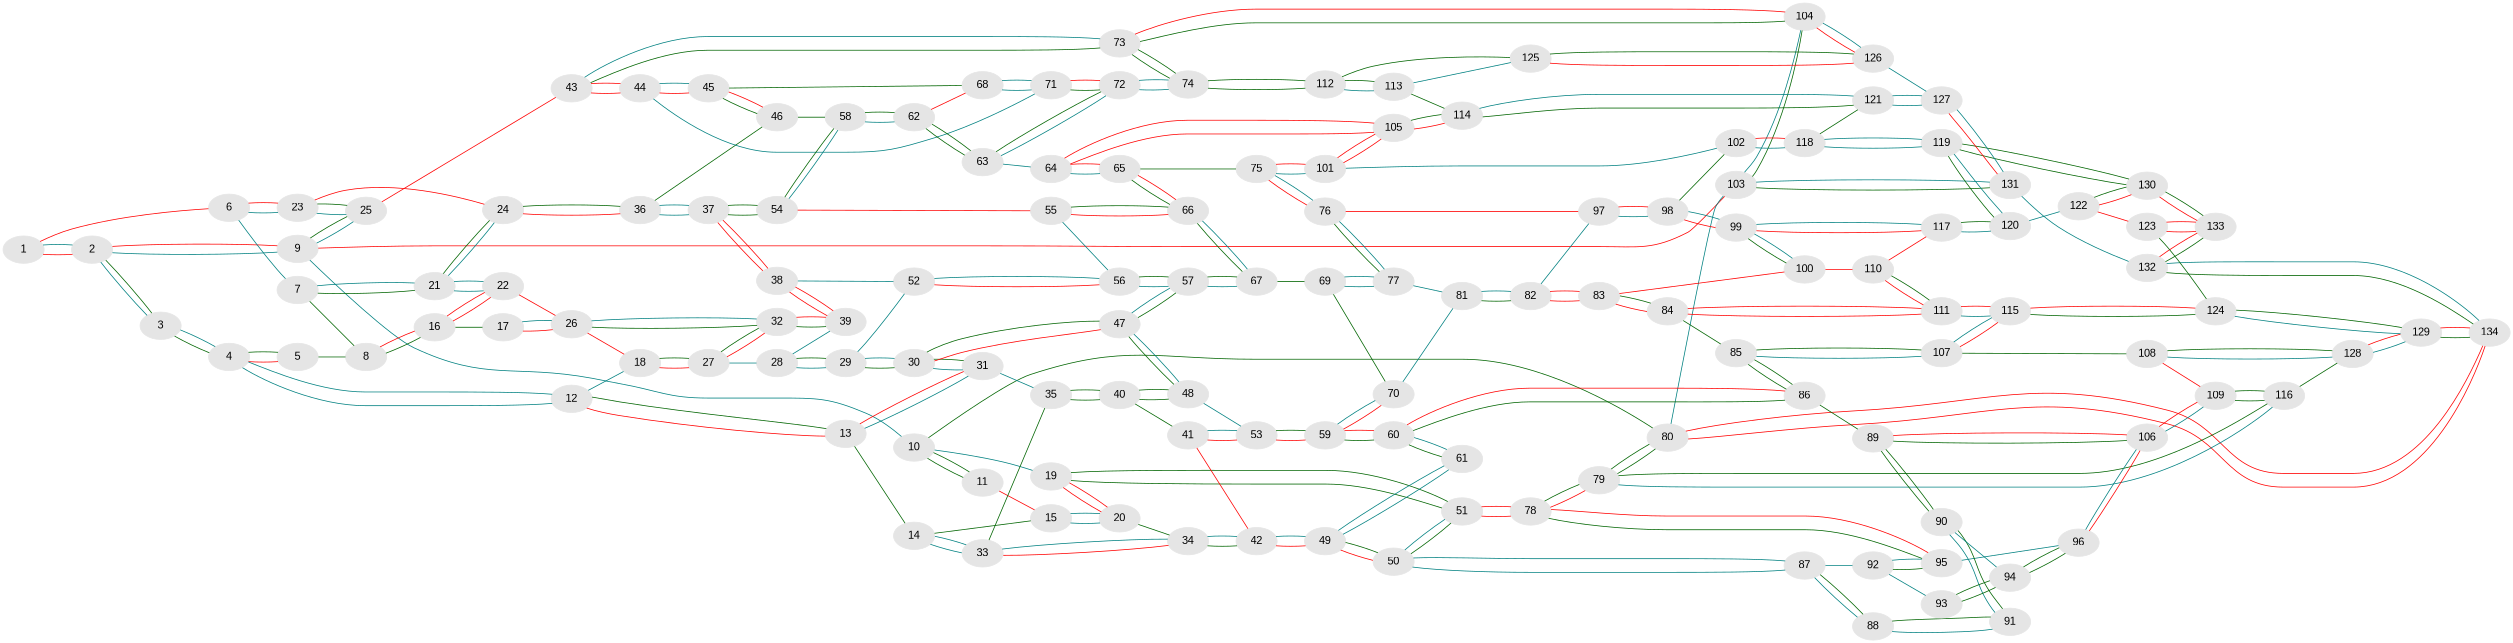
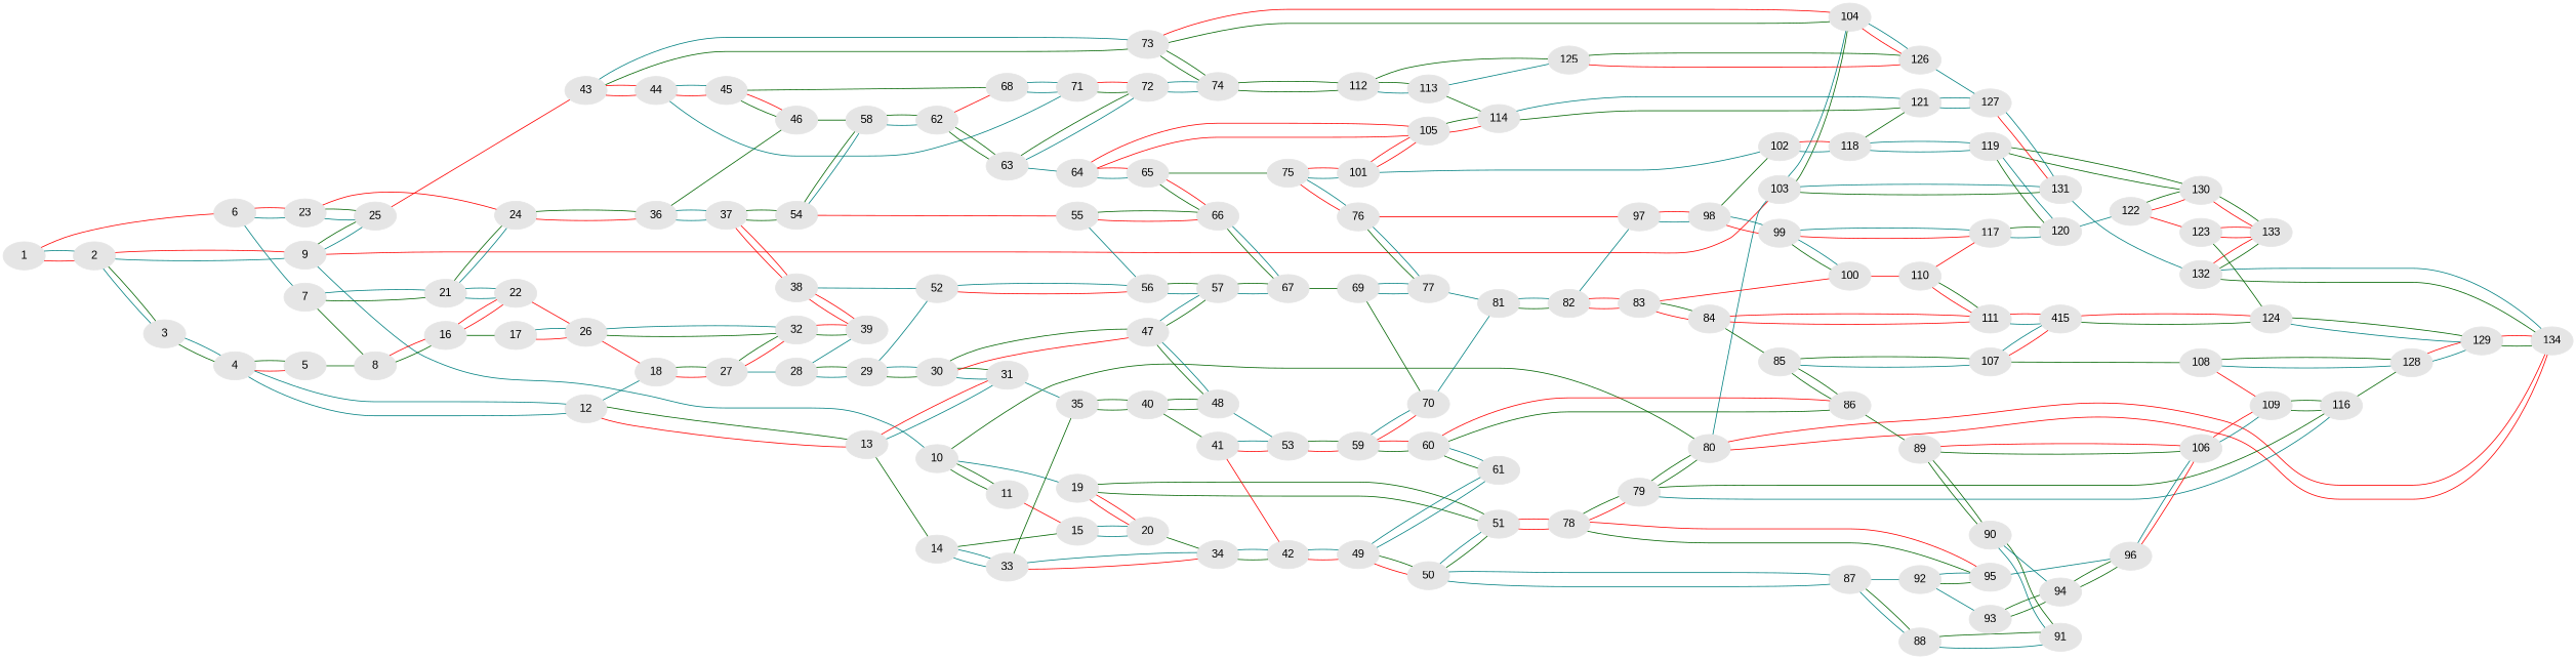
  graph {
    fontname="Liberation Sans"
    rankdir=LR
    node [color=gray90 fontname="Liberation Sans" style=filled]
    edge [color=darkgreen fontname="Liberation Sans"]
    1
    2
    6
    3
    9
    7
    23
    4
    10
    25
    103
    5
    12
    8
    13
    18
    16
    21
    24
    22
    17
    11
    19
    80
    43
    104
    131
    15
    20
    51
    134
    14
    31
    27
    33
    35
    34
    26
    32
    28
    78
    42
    36
    37
    46
    44
    73
    39
    29
    30
    52
    47
    56
    48
    57
    40
    49
    41
    38
    54
    58
    55
    53
    59
    50
    61
    45
    71
    74
    68
    72
    62
    67
    87
    88
    92
    79
    95
    60
    70
    66
    69
    63
    86
    81
    89
    64
    65
    105
    75
    114
    76
    101
    77
    82
    112
    126
    113
    125
    97
    102
    98
    116
    96
    128
    83
    84
    100
    85
    111
    110
    107
-   115
+   115 [label=415]
    108
    90
    106
    91
    93
    94
    109
    99
    117
    118
    120
    121
    119
    132
    127
    124
    129
    122
    130
    133
    123
    1 -- 2 [color=red]
    1 -- 2 [color=teal]
    1 -- 6 [color=red]
    2 -- 3 [color=teal]
    2 -- 3
    2 -- 9 [color=teal]
    2 -- 9 [color=red]
    6 -- 7 [color=teal]
    6 -- 23 [color=teal]
    6 -- 23 [color=red]
    3 -- 4
    3 -- 4 [color=teal]
    9 -- 10 [color=teal]
    9 -- 25 [color=teal]
    9 -- 25
    9 -- 103 [color=red]
    7 -- 8
    7 -- 21
    7 -- 21 [color=teal]
    23 -- 25 [color=teal]
    23 -- 25
    23 -- 24 [color=red]
    4 -- 5 [color=red]
    4 -- 5
    4 -- 12 [color=teal]
    4 -- 12 [color=teal]
    10 -- 11
    10 -- 11
    10 -- 19 [color=teal]
    10 -- 80
    25 -- 43 [color=red]
    103 -- 104
    103 -- 104 [color=teal]
    103 -- 131
    103 -- 131 [color=teal]
    5 -- 8
    12 -- 13 [color=red]
    12 -- 13
    12 -- 18 [color=teal]
    8 -- 16
    8 -- 16 [color=red]
    13 -- 14
    13 -- 31 [color=teal]
    13 -- 31 [color=red]
    18 -- 27 [color=red]
    18 -- 27
    16 -- 22 [color=red]
    16 -- 22 [color=red]
    16 -- 17
    21 -- 24 [color=teal]
    21 -- 24
    21 -- 22 [color=teal]
    21 -- 22 [color=teal]
    24 -- 36 [color=red]
    24 -- 36
    22 -- 26 [color=red]
    17 -- 26 [color=red]
    17 -- 26 [color=teal]
    11 -- 15 [color=red]
    19 -- 20 [color=red]
    19 -- 20 [color=red]
    19 -- 51
    19 -- 51
    80 -- 103 [color=teal]
    80 -- 134 [color=red]
    80 -- 134 [color=red]
    43 -- 44 [color=red]
    43 -- 44 [color=red]
    43 -- 73
    43 -- 73 [color=teal]
    104 -- 126 [color=red]
    104 -- 126 [color=teal]
    131 -- 132 [color=teal]
    15 -- 20 [color=teal]
    15 -- 20 [color=teal]
    20 -- 34
    51 -- 78 [color=red]
    51 -- 78 [color=red]
    14 -- 15
    14 -- 33 [color=teal]
    14 -- 33 [color=teal]
    31 -- 35 [color=teal]
    27 -- 32 [color=red]
    27 -- 32
    27 -- 28 [color=teal]
    33 -- 35
    33 -- 34 [color=red]
    33 -- 34 [color=teal]
    35 -- 40
    35 -- 40
    34 -- 42
    34 -- 42 [color=teal]
    26 -- 18 [color=red]
    26 -- 32
    26 -- 32 [color=teal]
    32 -- 39
    32 -- 39 [color=red]
    28 -- 39 [color=teal]
    28 -- 29 [color=teal]
    28 -- 29
    78 -- 79 [color=red]
    78 -- 79
    78 -- 95
    78 -- 95 [color=red]
    42 -- 49 [color=red]
    42 -- 49 [color=teal]
    36 -- 37 [color=teal]
    36 -- 37 [color=teal]
    36 -- 46
    37 -- 38 [color=red]
    37 -- 38 [color=red]
    37 -- 54
    37 -- 54
    46 -- 58
    44 -- 45 [color=red]
    44 -- 45 [color=teal]
    44 -- 71 [color=teal]
    73 -- 104
    73 -- 104 [color=red]
    73 -- 74
    73 -- 74
    29 -- 30
    29 -- 30 [color=teal]
    29 -- 52 [color=teal]
    30 -- 31 [color=teal]
    30 -- 31
    30 -- 47 [color=red]
    30 -- 47
    52 -- 56 [color=red]
    52 -- 56 [color=teal]
    47 -- 48
    47 -- 48 [color=teal]
    47 -- 57
    47 -- 57 [color=teal]
    56 -- 57 [color=teal]
    56 -- 57
    48 -- 53 [color=teal]
    57 -- 67 [color=teal]
    57 -- 67
    40 -- 48
    40 -- 48
    40 -- 41
    49 -- 50 [color=red]
    49 -- 50
    49 -- 61 [color=teal]
    49 -- 61 [color=teal]
    41 -- 42 [color=red]
    41 -- 53 [color=red]
    41 -- 53 [color=teal]
    38 -- 39 [color=red]
    38 -- 39 [color=red]
    38 -- 52 [color=teal]
    54 -- 58 [color=teal]
    54 -- 58
    54 -- 55 [color=red]
    58 -- 62 [color=teal]
    58 -- 62
    55 -- 56 [color=teal]
    55 -- 66 [color=red]
    55 -- 66
    53 -- 59 [color=red]
    53 -- 59
    59 -- 60
    59 -- 60 [color=red]
    59 -- 70 [color=red]
    59 -- 70 [color=teal]
    50 -- 51
    50 -- 51 [color=teal]
    50 -- 87 [color=teal]
    50 -- 87 [color=teal]
    45 -- 46
    45 -- 46 [color=red]
    45 -- 68
    71 -- 72
    71 -- 72 [color=red]
    74 -- 112
    74 -- 112
    68 -- 71 [color=teal]
    68 -- 71 [color=teal]
    72 -- 74 [color=teal]
    72 -- 74 [color=teal]
    62 -- 68 [color=red]
    62 -- 63
    62 -- 63
    67 -- 69
    87 -- 88 [color=teal]
    87 -- 88
    87 -- 92 [color=teal]
    88 -- 91 [color=teal]
    88 -- 91
    92 -- 95
    92 -- 95 [color=teal]
    92 -- 93 [color=teal]
    79 -- 80
    79 -- 80
    79 -- 116 [color=teal]
    79 -- 116
    95 -- 96 [color=teal]
    60 -- 61
    60 -- 61 [color=teal]
    60 -- 86
    60 -- 86 [color=red]
    70 -- 81 [color=teal]
    66 -- 67
    66 -- 67 [color=teal]
    69 -- 70
    69 -- 77 [color=teal]
    69 -- 77 [color=teal]
    63 -- 72 [color=teal]
    63 -- 72
    63 -- 64 [color=teal]
    86 -- 89
    81 -- 82
    81 -- 82 [color=teal]
    89 -- 90
    89 -- 90
    89 -- 106
    89 -- 106 [color=red]
    64 -- 65 [color=teal]
    64 -- 65 [color=red]
    64 -- 105 [color=red]
    64 -- 105 [color=red]
    65 -- 66
    65 -- 66 [color=red]
    65 -- 75
    105 -- 114 [color=red]
    105 -- 114
    75 -- 76 [color=red]
    75 -- 76 [color=teal]
    75 -- 101 [color=teal]
    75 -- 101 [color=red]
    114 -- 121
    114 -- 121 [color=teal]
    76 -- 77
    76 -- 77 [color=teal]
    76 -- 97 [color=red]
    101 -- 105 [color=red]
    101 -- 105 [color=red]
    101 -- 102 [color=teal]
    77 -- 81 [color=teal]
    82 -- 97 [color=teal]
    82 -- 83 [color=red]
    82 -- 83 [color=red]
    112 -- 113 [color=teal]
    112 -- 113
    112 -- 125
    126 -- 127 [color=teal]
    113 -- 114
    113 -- 125 [color=teal]
    125 -- 126 [color=red]
    125 -- 126
    97 -- 98 [color=teal]
    97 -- 98 [color=red]
    102 -- 118 [color=teal]
    102 -- 118 [color=red]
    98 -- 102
    98 -- 99 [color=red]
    98 -- 99 [color=teal]
    116 -- 128
    96 -- 106 [color=red]
    96 -- 106 [color=teal]
    128 -- 129 [color=teal]
    128 -- 129 [color=red]
    83 -- 84 [color=red]
    83 -- 84
    83 -- 100 [color=red]
    84 -- 85
    84 -- 111 [color=red]
    84 -- 111 [color=red]
    100 -- 110 [color=red]
    85 -- 86
    85 -- 86
    85 -- 107 [color=teal]
    85 -- 107
    111 -- 115 [color=teal]
    111 -- 115 [color=red]
    110 -- 111 [color=red]
    110 -- 111
    110 -- 117 [color=red]
    107 -- 115 [color=red]
    107 -- 115 [color=teal]
    107 -- 108
    115 -- 124
    115 -- 124 [color=red]
    108 -- 128 [color=teal]
    108 -- 128
    108 -- 109 [color=red]
    90 -- 91 [color=teal]
    90 -- 91
    90 -- 94 [color=teal]
    106 -- 109 [color=teal]
    106 -- 109 [color=red]
    93 -- 94
    93 -- 94
    94 -- 96
    94 -- 96
    109 -- 116
    109 -- 116
    99 -- 100
    99 -- 100 [color=teal]
    99 -- 117 [color=red]
    99 -- 117 [color=teal]
    117 -- 120 [color=teal]
    117 -- 120
    118 -- 121
    118 -- 119 [color=teal]
    118 -- 119 [color=teal]
    120 -- 122 [color=teal]
    121 -- 127 [color=teal]
    121 -- 127 [color=teal]
    119 -- 120
    119 -- 120 [color=teal]
    119 -- 130
    119 -- 130
    132 -- 134
    132 -- 134 [color=teal]
    132 -- 133
    132 -- 133 [color=red]
    127 -- 131 [color=red]
    127 -- 131 [color=teal]
    124 -- 129 [color=teal]
    124 -- 129
    129 -- 134
    129 -- 134 [color=red]
    122 -- 130 [color=red]
    122 -- 130
    122 -- 123 [color=red]
    130 -- 133 [color=red]
    130 -- 133
    123 -- 124
    123 -- 133 [color=red]
    123 -- 133 [color=red]
  }
